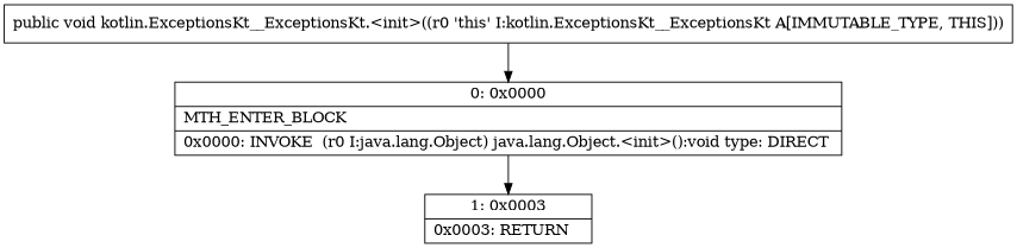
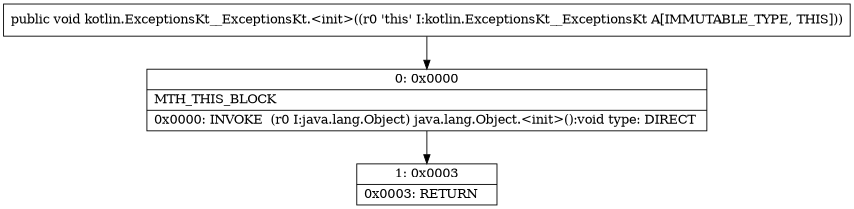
  digraph {
    node [shape=record]
-   n1 [label="{0\:\ 0x0000|MTH_ENTER_BLOCK\l|0x0000: INVOKE  (r0 I:java.lang.Object) java.lang.Object.\<init\>():void type: DIRECT \l}"]
+   n1 [label="{0\:\ 0x0000|MTH_THIS_BLOCK\l|0x0000: INVOKE  (r0 I:java.lang.Object) java.lang.Object.\<init\>():void type: DIRECT \l}"]
    n2 [label="{1\:\ 0x0003|0x0003: RETURN   \l}"]
    n3 [label="{public void kotlin.ExceptionsKt__ExceptionsKt.\<init\>((r0 'this' I:kotlin.ExceptionsKt__ExceptionsKt A[IMMUTABLE_TYPE, THIS])) }"]
    n1 -> n2
    n3 -> n1
  }
